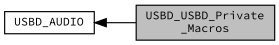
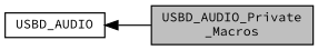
  digraph {
    rankdir=LR
    fontname="Source Code Pro"
    node [color=black fontname="Source Code Pro" fontsize=10 shape=record style=filled]
    n1 [fillcolor=white height=0.2 label=USBD_AUDIO width=0.4]
-   n2 [fillcolor=grey75 fontcolor=black height=0.2 label="USBD_USBD_Private\l_Macros" width=0.4]
+   n2 [fillcolor=grey75 fontcolor=black height=0.2 label="USBD_AUDIO_Private\l_Macros" width=0.4]
    n1 -> n2 [dir=back fontname="Source Code Pro" fontsize=10 labelfontname=Helvetica labelfontsize=10 shape=plaintext style=solid]
  }
